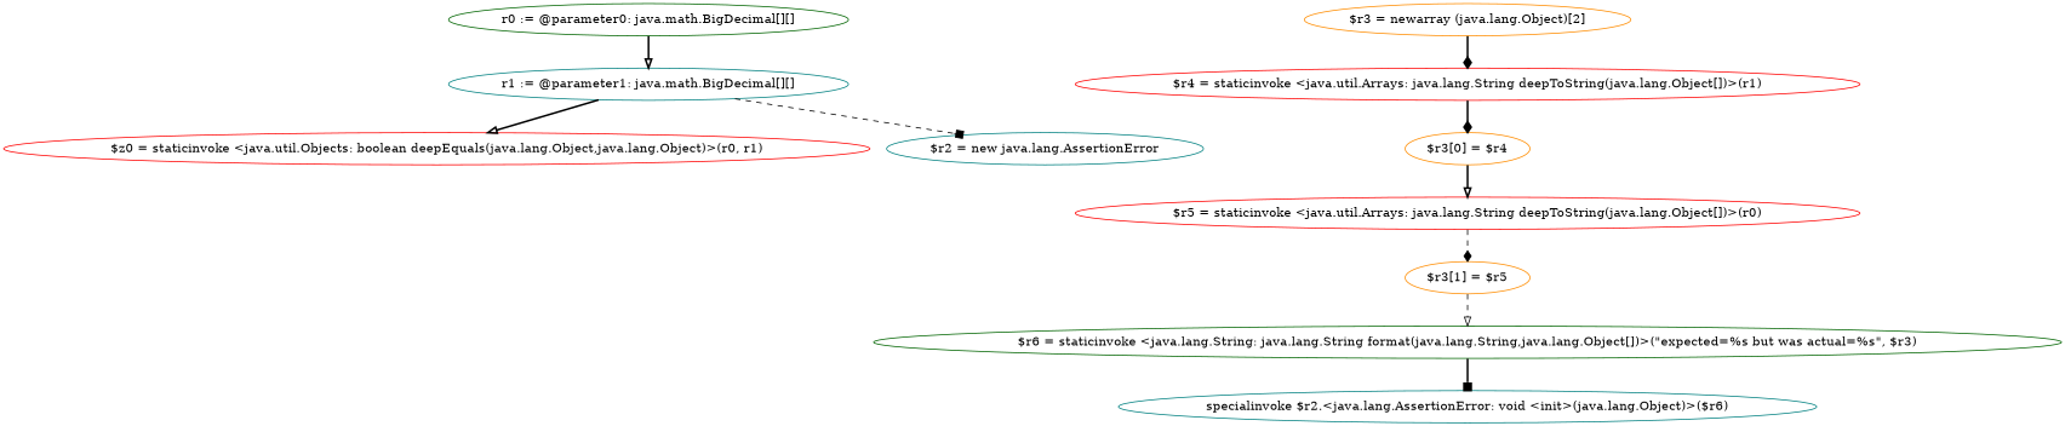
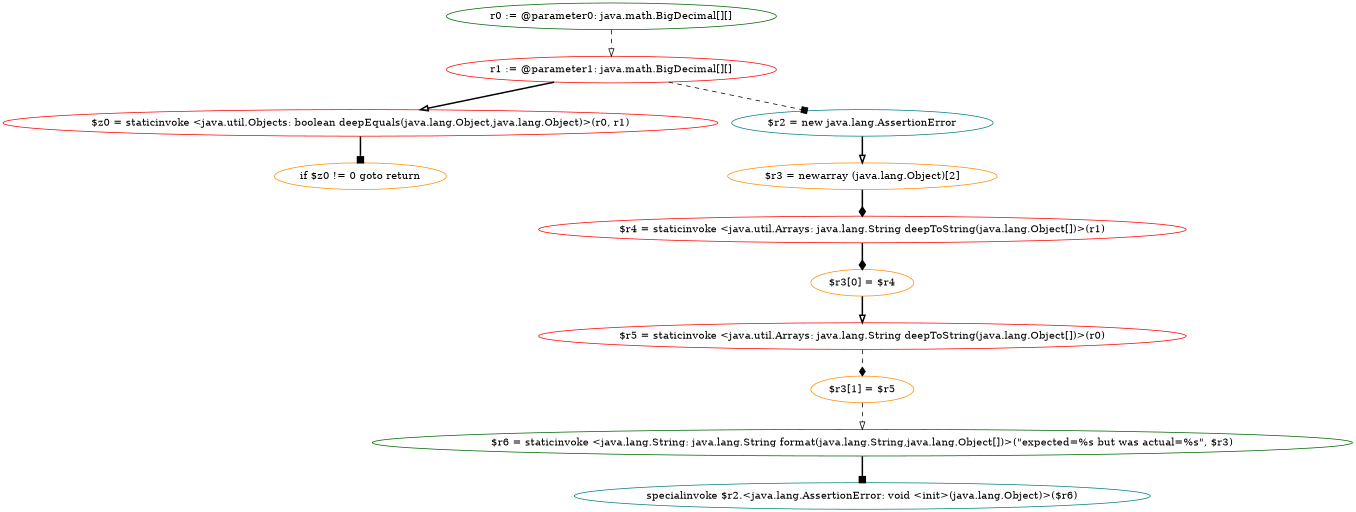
  digraph {
    node [color=darkorange]
    edge [arrowhead=onormal style=bold]
    "r0 := @parameter0: java.math.BigDecimal[][]" [color=darkgreen]
-   "r1 := @parameter1: java.math.BigDecimal[][]" [color=teal]
+   "r1 := @parameter1: java.math.BigDecimal[][]" [color=red]
    "$z0 = staticinvoke <java.util.Objects: boolean deepEquals(java.lang.Object,java.lang.Object)>(r0, r1)" [color=red]
    "$r2 = new java.lang.AssertionError" [color=teal]
+   "if $z0 != 0 goto return"
    "$r3 = newarray (java.lang.Object)[2]"
    "$r4 = staticinvoke <java.util.Arrays: java.lang.String deepToString(java.lang.Object[])>(r1)" [color=red]
    "$r3[0] = $r4"
    "$r5 = staticinvoke <java.util.Arrays: java.lang.String deepToString(java.lang.Object[])>(r0)" [color=red]
    "$r3[1] = $r5"
    "$r6 = staticinvoke <java.lang.String: java.lang.String format(java.lang.String,java.lang.Object[])>(\"expected=%s but was actual=%s\", $r3)" [color=darkgreen]
    "specialinvoke $r2.<java.lang.AssertionError: void <init>(java.lang.Object)>($r6)" [color=teal]
-   "r0 := @parameter0: java.math.BigDecimal[][]" -> "r1 := @parameter1: java.math.BigDecimal[][]"
+   "r0 := @parameter0: java.math.BigDecimal[][]" -> "r1 := @parameter1: java.math.BigDecimal[][]" [style=dashed]
    "r1 := @parameter1: java.math.BigDecimal[][]" -> "$z0 = staticinvoke <java.util.Objects: boolean deepEquals(java.lang.Object,java.lang.Object)>(r0, r1)"
    "r1 := @parameter1: java.math.BigDecimal[][]" -> "$r2 = new java.lang.AssertionError" [arrowhead=box style=dashed]
+   "$z0 = staticinvoke <java.util.Objects: boolean deepEquals(java.lang.Object,java.lang.Object)>(r0, r1)" -> "if $z0 != 0 goto return" [arrowhead=box]
+   "$r2 = new java.lang.AssertionError" -> "$r3 = newarray (java.lang.Object)[2]"
    "$r3 = newarray (java.lang.Object)[2]" -> "$r4 = staticinvoke <java.util.Arrays: java.lang.String deepToString(java.lang.Object[])>(r1)" [arrowhead=diamond]
    "$r4 = staticinvoke <java.util.Arrays: java.lang.String deepToString(java.lang.Object[])>(r1)" -> "$r3[0] = $r4" [arrowhead=diamond]
    "$r3[0] = $r4" -> "$r5 = staticinvoke <java.util.Arrays: java.lang.String deepToString(java.lang.Object[])>(r0)"
    "$r5 = staticinvoke <java.util.Arrays: java.lang.String deepToString(java.lang.Object[])>(r0)" -> "$r3[1] = $r5" [arrowhead=diamond style=dashed]
    "$r3[1] = $r5" -> "$r6 = staticinvoke <java.lang.String: java.lang.String format(java.lang.String,java.lang.Object[])>(\"expected=%s but was actual=%s\", $r3)" [style=dashed]
    "$r6 = staticinvoke <java.lang.String: java.lang.String format(java.lang.String,java.lang.Object[])>(\"expected=%s but was actual=%s\", $r3)" -> "specialinvoke $r2.<java.lang.AssertionError: void <init>(java.lang.Object)>($r6)" [arrowhead=box]
  }
